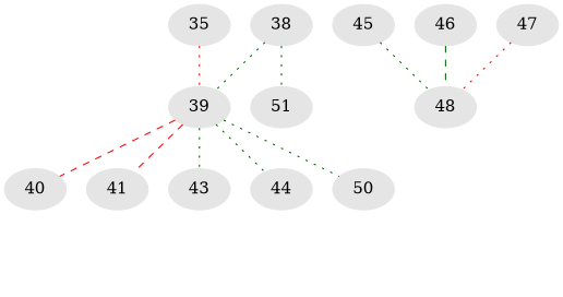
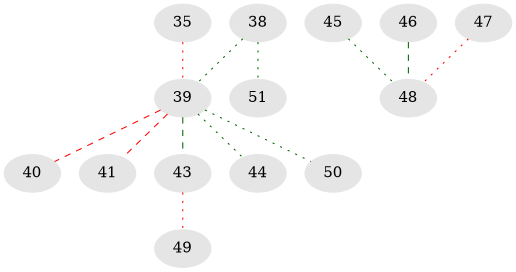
  graph {
    node [color=gray90 style=filled]
    edge [color=darkgreen style=dotted]
    39 [super="+20+13+34+37+24+28+30+32+33"]
    40
    41
    43 [super="+27"]
    44
    50
    35
    38
    51
+   49 [super="+29+31"]
    48 [super="+19+36+23"]
    45
    46
    47
    39 -- 40 [color=red style=dashed]
    39 -- 41 [color=red style=dashed]
-   39 -- 43
+   39 -- 43 [style=dashed]
    39 -- 44
    39 -- 50
+   43 -- 49 [color=red]
    35 -- 39 [color=red]
    38 -- 39
    38 -- 51
    45 -- 48
    46 -- 48 [style=dashed]
    47 -- 48 [color=red]
  }
